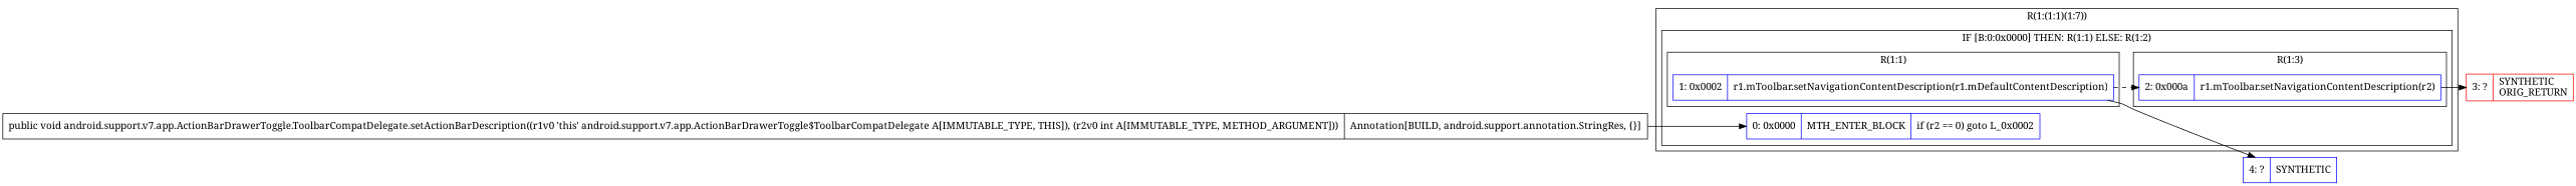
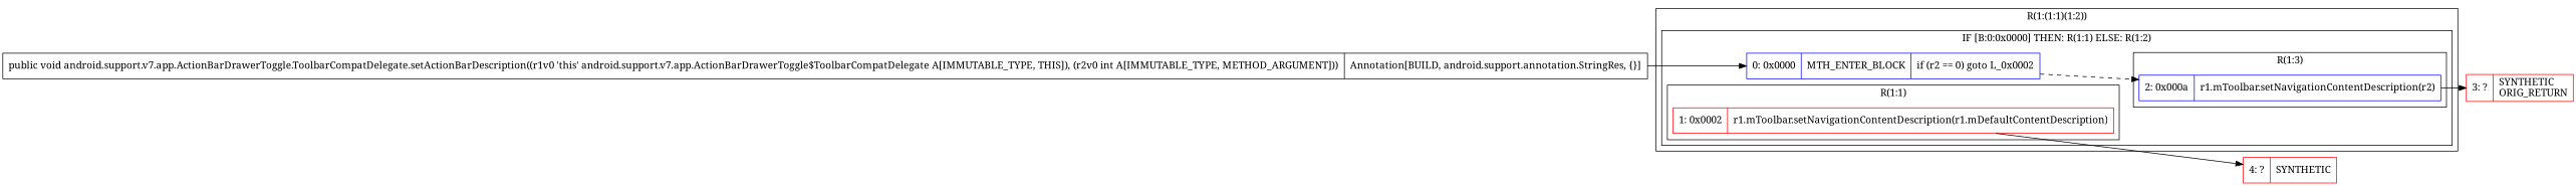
  digraph {
    fontname="Noto Serif"
    rankdir=LR
    node [color=blue fontname="Noto Serif" shape=record]
    edge [fontname="Noto Serif"]
-   n1 [label="{1\:\ 0x0002|r1.mToolbar.setNavigationContentDescription(r1.mDefaultContentDescription)\l}"]
+   n1 [color=red label="{1\:\ 0x0002|r1.mToolbar.setNavigationContentDescription(r1.mDefaultContentDescription)\l}"]
    n2 [label="{2\:\ 0x000a|r1.mToolbar.setNavigationContentDescription(r2)\l}"]
    n3 [label="{0\:\ 0x0000|MTH_ENTER_BLOCK\l|if (r2 == 0) goto L_0x0002\l}"]
-   n4 [label="{4\:\ ?|SYNTHETIC\l}"]
+   n4 [color=red label="{4\:\ ?|SYNTHETIC\l}"]
    n5 [color=red label="{3\:\ ?|SYNTHETIC\lORIG_RETURN\l}"]
    n6 [label="{public void android.support.v7.app.ActionBarDrawerToggle.ToolbarCompatDelegate.setActionBarDescription((r1v0 'this' android.support.v7.app.ActionBarDrawerToggle$ToolbarCompatDelegate A[IMMUTABLE_TYPE, THIS]), (r2v0 int A[IMMUTABLE_TYPE, METHOD_ARGUMENT]))  | Annotation[BUILD, android.support.annotation.StringRes, \{\}]\l}" color=""]
    subgraph cluster_1 {
-     label="R(1:(1:1)(1:7))"
+     label="R(1:(1:1)(1:2))"
      subgraph cluster_2 {
        label="IF [B:0:0x0000] THEN: R(1:1) ELSE: R(1:2)"
        n3
        subgraph cluster_3 {
          label="R(1:1)"
          n1
        }
        subgraph cluster_4 {
          label="R(1:3)"
          n2
        }
      }
    }
    n1 -> n4
    n2 -> n5
-   n1 -> n2 [style=dashed]
+   n3 -> n2 [style=dashed]
    n6 -> n3
  }
